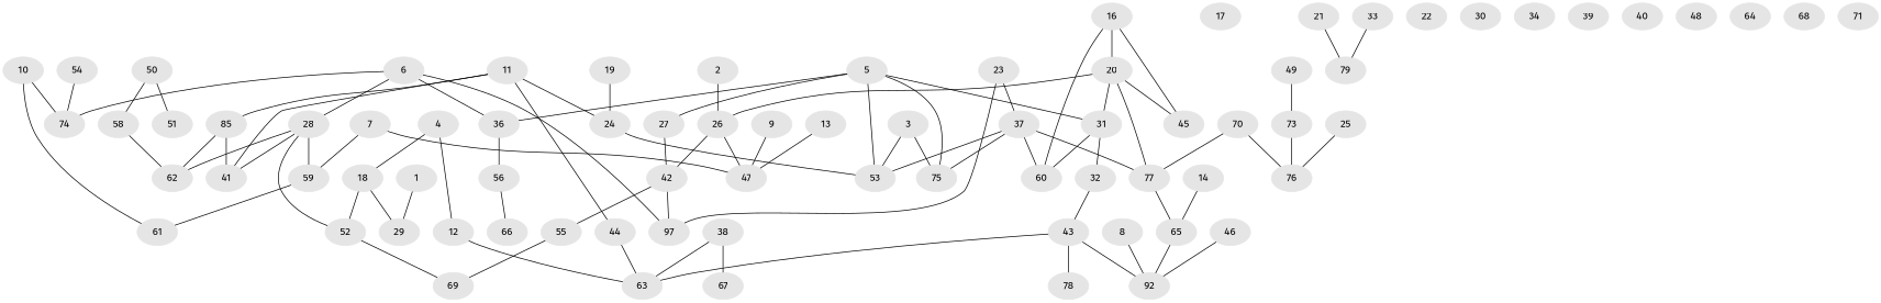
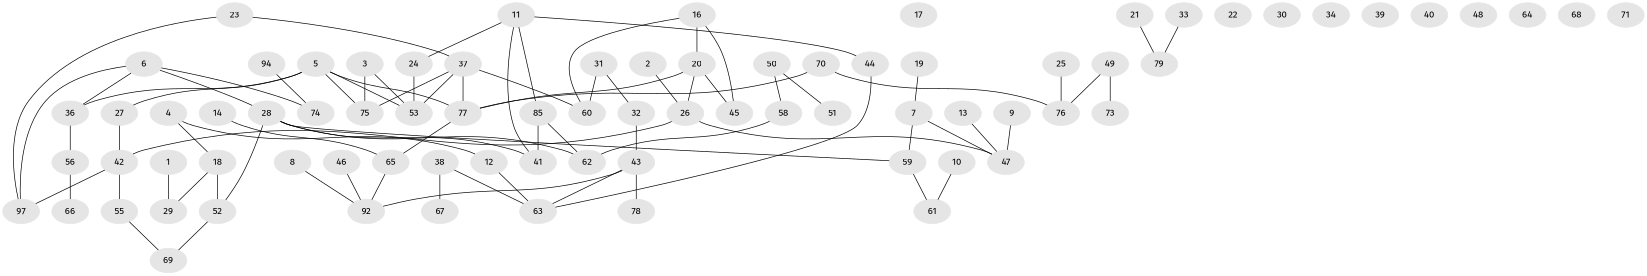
  graph {
    fontname="Fira Sans"
    node [color=gray90 fontname="Fira Sans" style=filled]
    edge [fontname="Fira Sans"]
    1
    29
    2
    26
    47
    42
    3
    53
    75
    4
    12
    18
    63
    52
    5
    27
    36
    77
    56
    65
    6
    28
    n23 [label=97]
    74
    59
    41
    62
    7
    61
    n30 [label=92]
    8
    9
    10
    11
    24
    n36 [label=85]
    44
    13
    14
    16
    20
    45
    60
    31
    17
    69
    19
    32
    21
    79
    33
    22
    23
    37
    25
    76
    55
    30
    43
    78
    34
    66
    38
    67
    39
    40
    46
    48
    49
    73
    50
    51
    58
-   54
+   54 [label=94]
    64
    68
    70
    71
    1 -- 29
    2 -- 26
    26 -- 47
    26 -- 42
    42 -- n23
    42 -- 55
    3 -- 53
    3 -- 75
    4 -- 12
    4 -- 18
    12 -- 63
    18 -- 29
    18 -- 52
    52 -- 69
    5 -- 53
    5 -- 75
    5 -- 27
    5 -- 36
-   5 -- 31
+   5 -- 77
    27 -- 42
    36 -- 56
    77 -- 65
    56 -- 66
    65 -- n30
    6 -- 36
    6 -- 28
    6 -- n23
    6 -- 74
    28 -- 52
    28 -- 59
    28 -- 41
    28 -- 62
    59 -- 61
    7 -- 47
    7 -- 59
    8 -- n30
    9 -- 47
-   10 -- 74
    10 -- 61
    11 -- 41
    11 -- 24
    11 -- n36
    11 -- 44
    24 -- 53
    n36 -- 41
    n36 -- 62
    44 -- 63
    13 -- 47
    14 -- 65
    16 -- 20
    16 -- 45
    16 -- 60
    20 -- 26
    20 -- 77
    20 -- 45
-   20 -- 31
    31 -- 60
    31 -- 32
-   19 -- 24
+   19 -- 7
    32 -- 43
    21 -- 79
    33 -- 79
    23 -- n23
    23 -- 37
    37 -- 53
    37 -- 75
    37 -- 77
    37 -- 60
    25 -- 76
    55 -- 69
    43 -- 63
    43 -- n30
    43 -- 78
    38 -- 63
    38 -- 67
    46 -- n30
-   73 -- 76
+   49 -- 76
    49 -- 73
    50 -- 51
    50 -- 58
    58 -- 62
    54 -- 74
    70 -- 77
    70 -- 76
  }
